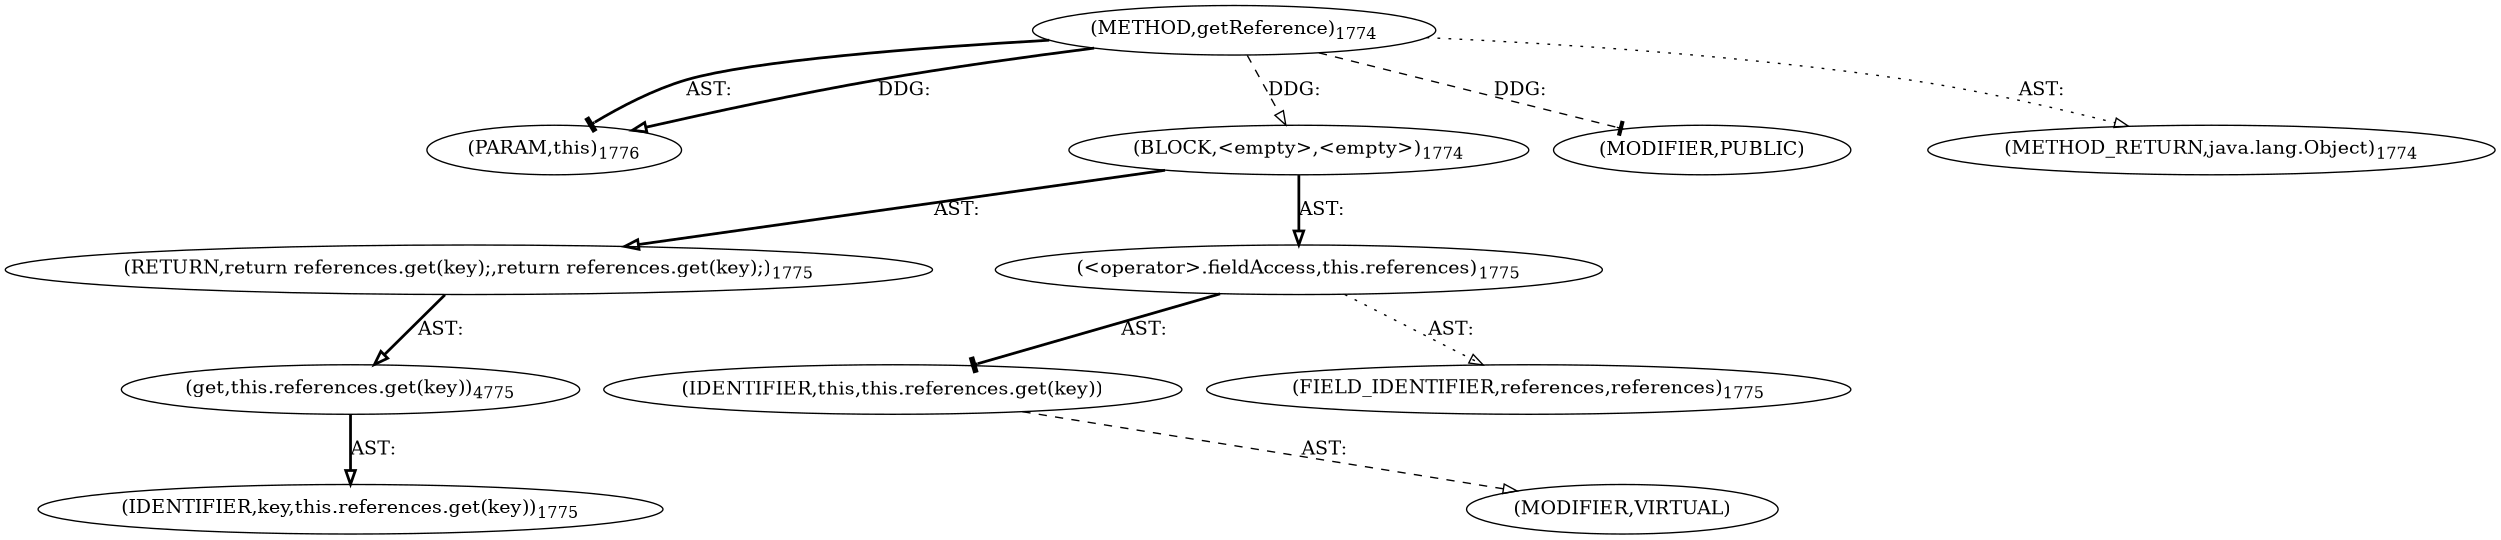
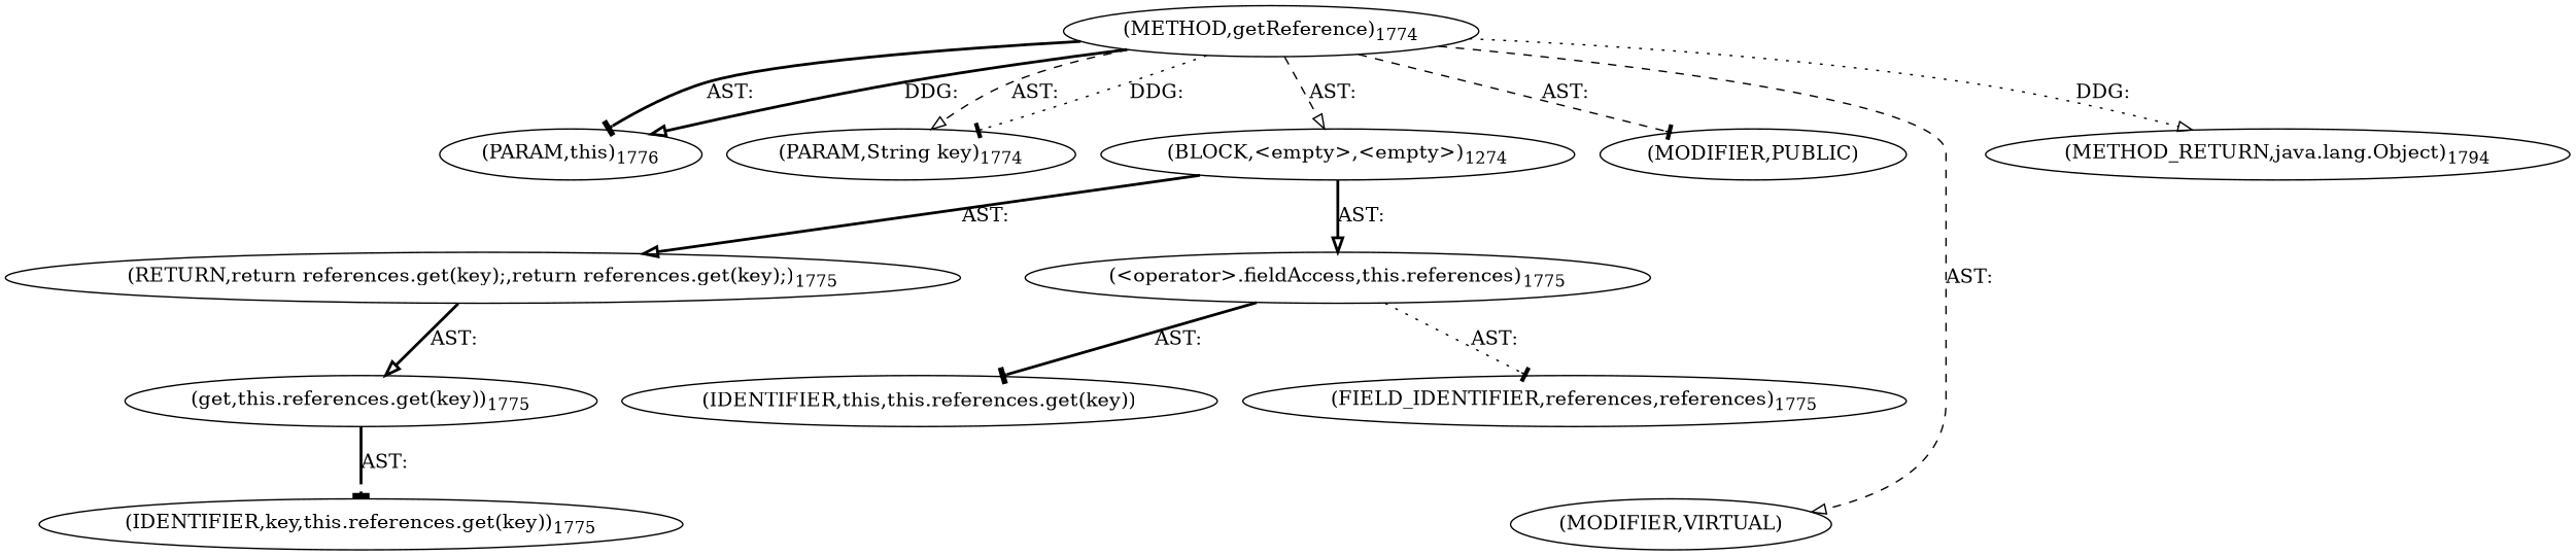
  digraph {
    edge [arrowhead=onormal style=bold]
    n1 [label=<(METHOD,getReference)<SUB>1774</SUB>>]
    n2 [label=<(PARAM,this)<SUB>1776</SUB>>]
-   n4 [label=<(BLOCK,&lt;empty&gt;,&lt;empty&gt;)<SUB>1774</SUB>>]
+   n3 [label=<(PARAM,String key)<SUB>1774</SUB>>]
+   n4 [label=<(BLOCK,&lt;empty&gt;,&lt;empty&gt;)<SUB>1274</SUB>>]
    n5 [label=<(MODIFIER,PUBLIC)>]
    n6 [label=<(MODIFIER,VIRTUAL)>]
-   n7 [label=<(METHOD_RETURN,java.lang.Object)<SUB>1774</SUB>>]
+   n7 [label=<(METHOD_RETURN,java.lang.Object)<SUB>1794</SUB>>]
    n8 [label=<(RETURN,return references.get(key);,return references.get(key);)<SUB>1775</SUB>>]
    n9 [label=<(&lt;operator&gt;.fieldAccess,this.references)<SUB>1775</SUB>>]
-   n10 [label=<(get,this.references.get(key))<SUB>4775</SUB>>]
+   n10 [label=<(get,this.references.get(key))<SUB>1775</SUB>>]
    n11 [label=<(IDENTIFIER,key,this.references.get(key))<SUB>1775</SUB>>]
    n12 [label=<(IDENTIFIER,this,this.references.get(key))>]
    n13 [label=<(FIELD_IDENTIFIER,references,references)<SUB>1775</SUB>>]
    n1 -> n2 [arrowhead=tee label="AST: "]
    n1 -> n2 [label="DDG: "]
-   n1 -> n4 [label="DDG: " style=dashed]
-   n1 -> n5 [arrowhead=tee label="DDG: " style=dashed]
-   n12 -> n6 [label="AST: " style=dashed]
-   n1 -> n7 [label="AST: " style=dotted]
+   n1 -> n3 [label="AST: " style=dashed]
+   n1 -> n3 [arrowhead=tee label="DDG: " style=dotted]
+   n1 -> n4 [label="AST: " style=dashed]
+   n1 -> n5 [arrowhead=tee label="AST: " style=dashed]
+   n1 -> n6 [label="AST: " style=dashed]
+   n1 -> n7 [label="DDG: " style=dotted]
    n4 -> n8 [label="AST: "]
    n4 -> n9 [label="AST: "]
    n8 -> n10 [label="AST: "]
    n9 -> n12 [arrowhead=tee label="AST: "]
-   n9 -> n13 [label="AST: " style=dotted]
-   n10 -> n11 [label="AST: "]
+   n9 -> n13 [arrowhead=tee label="AST: " style=dotted]
+   n10 -> n11 [arrowhead=tee label="AST: "]
  }
